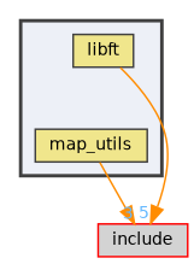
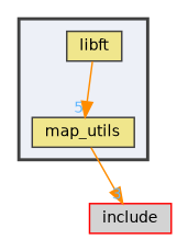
  digraph {
    compound=true
    fontname="DejaVu Sans"
    node [color=grey25 fillcolor=khaki fontname="DejaVu Sans" fontsize=10 shape=box style=filled]
    edge [color=darkorange fontcolor=steelblue1 fontname="DejaVu Sans" fontsize=10 labeldistance=1.5 labelfontname=Helvetica labelfontsize=10]
    n1 [height=0.2 label=libft width=0.4]
    n2 [height=0.2 label=map_utils width=0.4]
    n3 [color=red fillcolor=lightgrey height=0.2 label=include width=0.4]
    subgraph cluster_1 {
      bgcolor="#edf0f7"
      fontsize=10
      pencolor=grey25
      style="filled,bold"
      n1
      n2
    }
-   n1 -> n3 [headlabel=5]
+   n1 -> n2 [headlabel=5]
    n2 -> n3 [headlabel=3]
  }
